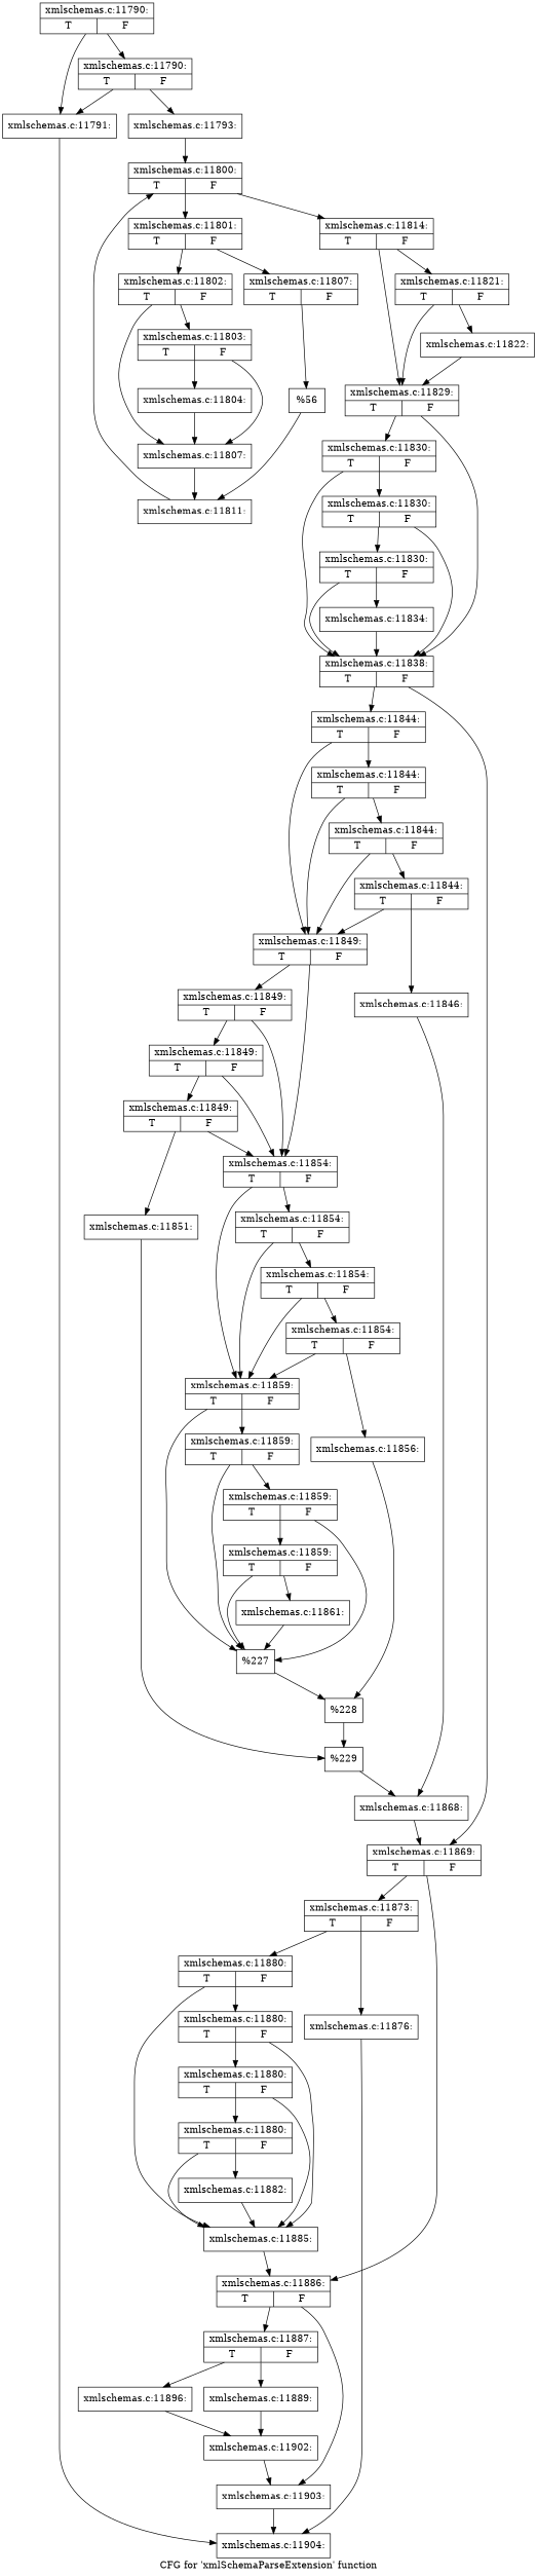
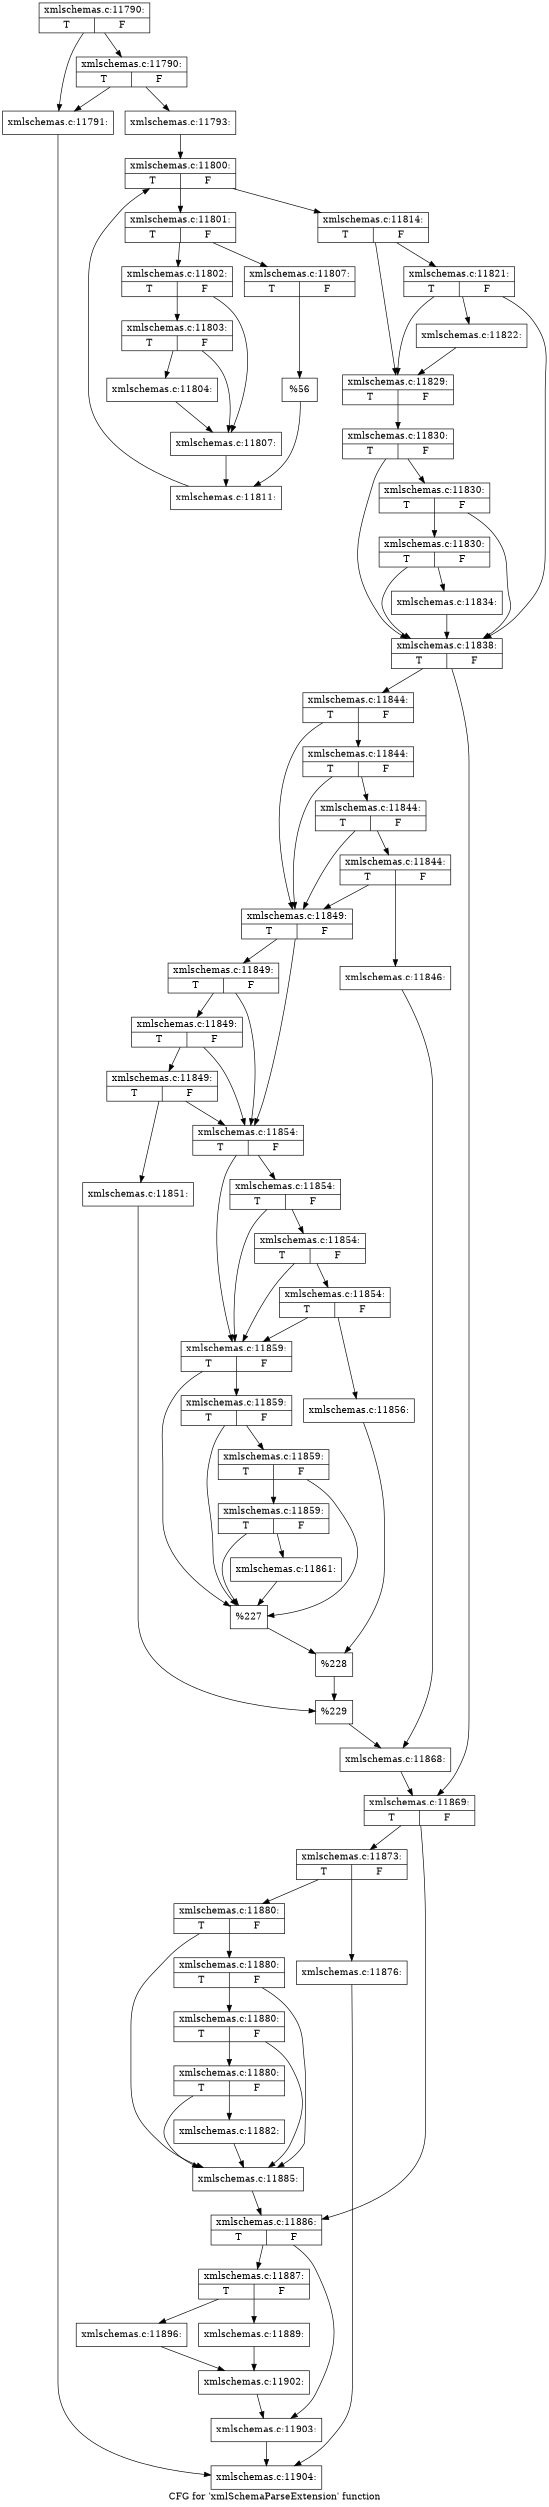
  digraph {
    label="CFG for 'xmlSchemaParseExtension' function"
    node [shape=record]
    n1 [label="{xmlschemas.c:11791:}"]
    n2 [label="{xmlschemas.c:11904:}"]
    n3 [label="{xmlschemas.c:11790:|{<s0>T|<s1>F}}"]
    n4 [label="{xmlschemas.c:11790:|{<s0>T|<s1>F}}"]
    n5 [label="{xmlschemas.c:11793:}"]
    n6 [label="{xmlschemas.c:11800:|{<s0>T|<s1>F}}"]
    n7 [label="{xmlschemas.c:11801:|{<s0>T|<s1>F}}"]
    n8 [label="{xmlschemas.c:11814:|{<s0>T|<s1>F}}"]
    n9 [label="{xmlschemas.c:11802:|{<s0>T|<s1>F}}"]
    n10 [label="{xmlschemas.c:11807:|{<s0>T|<s1>F}}"]
    n11 [label="{xmlschemas.c:11821:|{<s0>T|<s1>F}}"]
    n12 [label="{xmlschemas.c:11829:|{<s0>T|<s1>F}}"]
    n13 [label="{xmlschemas.c:11807:}"]
    n14 [label="{xmlschemas.c:11803:|{<s0>T|<s1>F}}"]
    n15 [label="{%56}"]
    n16 [label="{xmlschemas.c:11822:}"]
    n17 [label="{xmlschemas.c:11830:|{<s0>T|<s1>F}}"]
    n18 [label="{xmlschemas.c:11838:|{<s0>T|<s1>F}}"]
    n19 [label="{xmlschemas.c:11811:}"]
    n20 [label="{xmlschemas.c:11804:}"]
    n21 [label="{xmlschemas.c:11830:|{<s0>T|<s1>F}}"]
    n22 [label="{xmlschemas.c:11844:|{<s0>T|<s1>F}}"]
    n23 [label="{xmlschemas.c:11869:|{<s0>T|<s1>F}}"]
    n24 [label="{xmlschemas.c:11830:|{<s0>T|<s1>F}}"]
    n25 [label="{xmlschemas.c:11844:|{<s0>T|<s1>F}}"]
    n26 [label="{xmlschemas.c:11849:|{<s0>T|<s1>F}}"]
    n27 [label="{xmlschemas.c:11873:|{<s0>T|<s1>F}}"]
    n28 [label="{xmlschemas.c:11886:|{<s0>T|<s1>F}}"]
    n29 [label="{xmlschemas.c:11834:}"]
    n30 [label="{xmlschemas.c:11844:|{<s0>T|<s1>F}}"]
    n31 [label="{xmlschemas.c:11849:|{<s0>T|<s1>F}}"]
    n32 [label="{xmlschemas.c:11854:|{<s0>T|<s1>F}}"]
    n33 [label="{xmlschemas.c:11876:}"]
    n34 [label="{xmlschemas.c:11880:|{<s0>T|<s1>F}}"]
    n35 [label="{xmlschemas.c:11887:|{<s0>T|<s1>F}}"]
    n36 [label="{xmlschemas.c:11903:}"]
    n37 [label="{xmlschemas.c:11844:|{<s0>T|<s1>F}}"]
    n38 [label="{xmlschemas.c:11849:|{<s0>T|<s1>F}}"]
    n39 [label="{xmlschemas.c:11854:|{<s0>T|<s1>F}}"]
    n40 [label="{xmlschemas.c:11859:|{<s0>T|<s1>F}}"]
    n41 [label="{xmlschemas.c:11846:}"]
    n42 [label="{xmlschemas.c:11868:}"]
    n43 [label="{xmlschemas.c:11849:|{<s0>T|<s1>F}}"]
    n44 [label="{xmlschemas.c:11854:|{<s0>T|<s1>F}}"]
    n45 [label="{xmlschemas.c:11859:|{<s0>T|<s1>F}}"]
    n46 [label="{%227}"]
    n47 [label="{xmlschemas.c:11851:}"]
    n48 [label="{%229}"]
    n49 [label="{xmlschemas.c:11854:|{<s0>T|<s1>F}}"]
    n50 [label="{xmlschemas.c:11859:|{<s0>T|<s1>F}}"]
    n51 [label="{%228}"]
    n52 [label="{xmlschemas.c:11856:}"]
    n53 [label="{xmlschemas.c:11859:|{<s0>T|<s1>F}}"]
    n54 [label="{xmlschemas.c:11861:}"]
    n55 [label="{xmlschemas.c:11880:|{<s0>T|<s1>F}}"]
    n56 [label="{xmlschemas.c:11885:}"]
    n57 [label="{xmlschemas.c:11889:}"]
    n58 [label="{xmlschemas.c:11896:}"]
    n59 [label="{xmlschemas.c:11880:|{<s0>T|<s1>F}}"]
    n60 [label="{xmlschemas.c:11880:|{<s0>T|<s1>F}}"]
    n61 [label="{xmlschemas.c:11882:}"]
    n62 [label="{xmlschemas.c:11902:}"]
    n1 -> n2
    n3 -> n1
    n3 -> n4
    n4 -> n1
    n4 -> n5
    n5 -> n6
    n6 -> n7
    n6 -> n8
    n7 -> n9
    n7 -> n10
    n8 -> n11
    n8 -> n12
    n9 -> n13
    n9 -> n14
    n10 -> n15
    n11 -> n12
    n11 -> n16
    n12 -> n17
-   n12 -> n18
+   n11 -> n18
    n13 -> n19
    n14 -> n13
    n14 -> n20
    n15 -> n19
    n16 -> n12
    n17 -> n18
    n17 -> n21
    n18 -> n22
    n18 -> n23
    n19 -> n6
    n20 -> n13
    n21 -> n18
    n21 -> n24
    n22 -> n25
    n22 -> n26
    n23 -> n27
    n23 -> n28
    n24 -> n18
    n24 -> n29
    n25 -> n26
    n25 -> n30
    n26 -> n31
    n26 -> n32
    n27 -> n33
    n27 -> n34
    n28 -> n35
    n28 -> n36
    n29 -> n18
    n30 -> n26
    n30 -> n37
    n31 -> n32
    n31 -> n38
    n32 -> n39
    n32 -> n40
    n33 -> n2
    n34 -> n55
    n34 -> n56
    n35 -> n57
    n35 -> n58
    n36 -> n2
    n37 -> n26
    n37 -> n41
    n38 -> n32
    n38 -> n43
    n39 -> n40
    n39 -> n44
    n40 -> n45
    n40 -> n46
    n41 -> n42
    n42 -> n23
    n43 -> n32
    n43 -> n47
    n44 -> n40
    n44 -> n49
    n45 -> n46
    n45 -> n50
    n46 -> n51
    n47 -> n48
    n48 -> n42
    n49 -> n40
    n49 -> n52
    n50 -> n46
    n50 -> n53
    n51 -> n48
    n52 -> n51
    n53 -> n46
    n53 -> n54
    n54 -> n46
    n55 -> n56
    n55 -> n59
    n56 -> n28
    n57 -> n62
    n58 -> n62
    n59 -> n56
    n59 -> n60
    n60 -> n56
    n60 -> n61
    n61 -> n56
    n62 -> n36
  }
